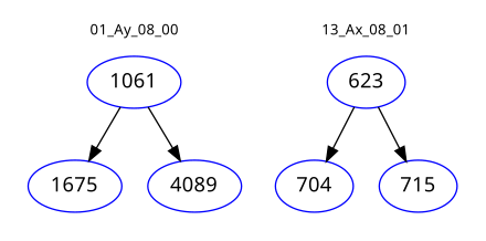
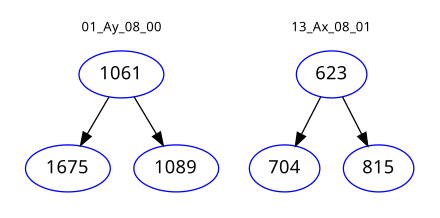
  digraph {
    fontname="Noto Sans"
    node [color=blue fontname="Noto Sans"]
    edge [color=black fontname="Noto Sans"]
    n1 [label=1061]
    n2 [label=1675]
-   n3 [label=4089]
+   n3 [label=1089]
    n4 [label=623]
    n5 [label=704]
-   n6 [label=715]
+   n6 [label=815]
    subgraph cluster_1 {
      color=white
      fontsize=10
      label="01_Ay_08_00"
      n1
      n2
      n3
    }
    subgraph cluster_2 {
      color=white
      fontsize=10
      label="13_Ax_08_01"
      n4
      n5
      n6
    }
    n1 -> n2
    n1 -> n3
    n4 -> n5
    n4 -> n6
  }
